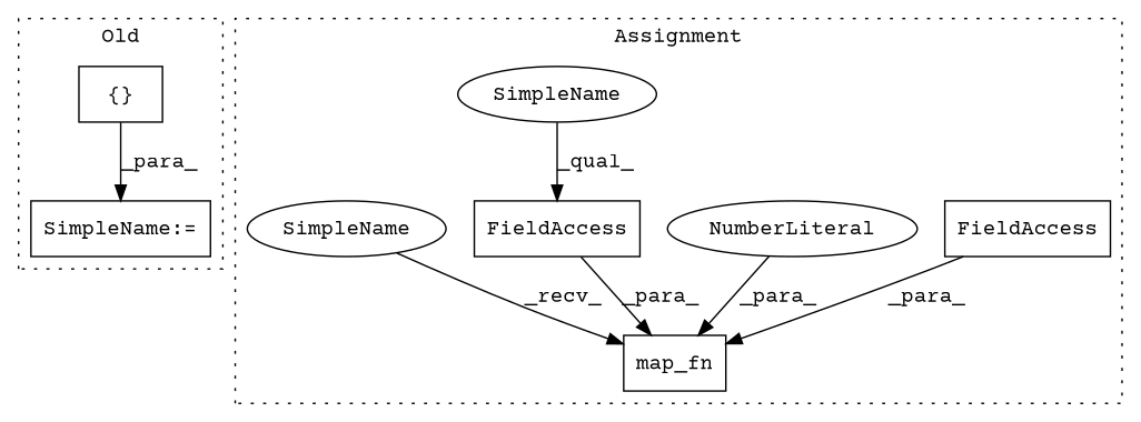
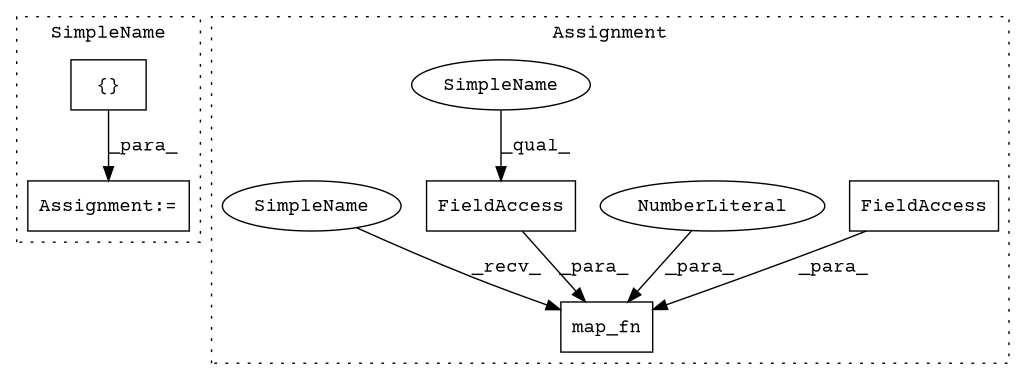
  digraph {
    fontname="Courier Prime"
    node [a=22 fontname="Courier Prime" l=2 s=4729 shape=box]
    edge [fontname="Courier Prime"]
    n1 [a=4 label="{}" s=4056]
-   n2 [a=7 l=1 label="SimpleName:=" s=4089]
+   n2 [a=7 l=1 label="Assignment:=" s=4089]
    n3 [a=32 l="7,1" label=map_fn s="4686,4754"]
    n4 [l=6 label=FieldAccess s=4693]
    n5 [l=16 label=FieldAccess]
    n6 [a=34 label=NumberLiteral s=4746 shape=ellipse]
    n7 [a=42 l=10 label=SimpleName shape=ellipse]
    n8 [a=42 l=10 label=SimpleName s=4675 shape=ellipse]
    subgraph cluster_1 {
-     label=Old
+     label=SimpleName
      style=dotted
      n1
      n2
    }
    subgraph cluster_2 {
      label=Assignment
      style=dotted
      n3
      n4
      n5
      n6
      n7
      n8
    }
    n1 -> n2 [label=_para_]
    n4 -> n3 [label=_para_]
    n5 -> n3 [label=_para_]
    n6 -> n3 [label=_para_]
    n7 -> n5 [label=_qual_]
    n8 -> n3 [label=_recv_]
  }
